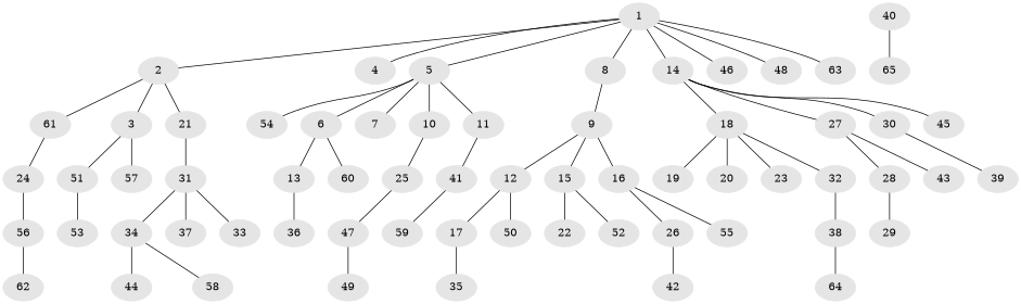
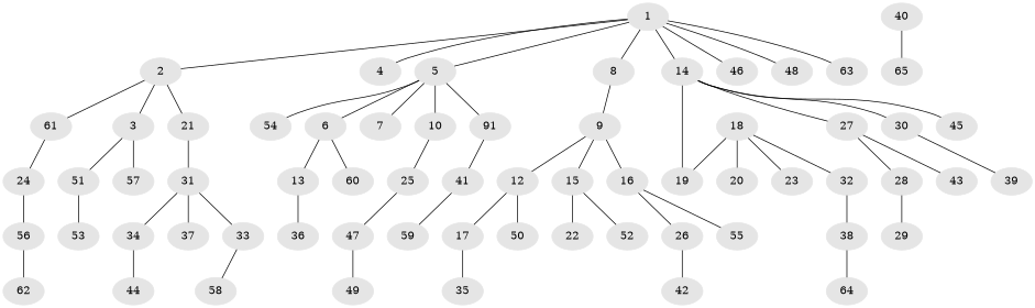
  graph {
    node [color=gray90 style=filled]
    1
    2
    4
    5
    8
    14
    46
    48
    63
    3
    21
    61
    6
    7
    10
-   11
+   11 [label=91]
    54
    9
    18
    27
    30
    45
    51
    57
    31
    24
    56
    53
    13
    60
    25
    41
    36
    12
    15
    16
    17
    50
    22
    52
    26
    55
    47
    59
    35
    19
    20
    23
    32
    28
    43
    39
    42
    38
    33
    34
    37
    62
    49
    29
    44
    58
    64
    40
    65
    1 -- 2
    1 -- 4
    1 -- 5
    1 -- 8
    1 -- 14
    1 -- 46
    1 -- 48
    1 -- 63
    2 -- 3
    2 -- 21
    2 -- 61
    5 -- 6
    5 -- 7
    5 -- 10
    5 -- 11
    5 -- 54
    8 -- 9
-   14 -- 18
+   14 -- 19
    14 -- 27
    14 -- 30
    14 -- 45
    3 -- 51
    3 -- 57
    21 -- 31
    61 -- 24
    6 -- 13
    6 -- 60
    10 -- 25
    11 -- 41
    9 -- 12
    9 -- 15
    9 -- 16
    18 -- 19
    18 -- 20
    18 -- 23
    18 -- 32
    27 -- 28
    27 -- 43
    30 -- 39
    51 -- 53
    31 -- 33
    31 -- 34
    31 -- 37
    24 -- 56
    56 -- 62
    13 -- 36
    25 -- 47
    41 -- 59
    12 -- 17
    12 -- 50
    15 -- 22
    15 -- 52
    16 -- 26
    16 -- 55
    17 -- 35
    26 -- 42
    47 -- 49
    32 -- 38
    28 -- 29
    38 -- 64
    34 -- 44
-   34 -- 58
+   33 -- 58
    40 -- 65
  }
